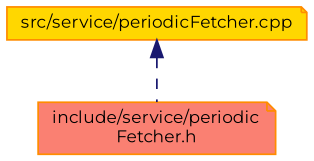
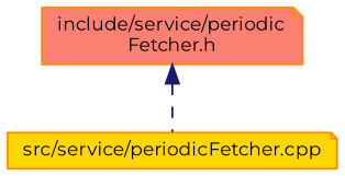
  digraph {
    fontname=Montserrat
    node [color=darkorange fontname=Montserrat fontsize=10 shape=note style=filled]
    n1 [fillcolor=salmon fontcolor=black height=0.2 label="include/service/periodic\lFetcher.h" width=0.4]
    n2 [fillcolor=gold height=0.2 label="src/service/periodicFetcher.cpp" width=0.4]
-   n2 -> n1 [color=midnightblue dir=back fontname=Montserrat fontsize=10 labelfontname=Helvetica labelfontsize=10 style=dashed]
+   n1 -> n2 [color=midnightblue dir=back fontname=Montserrat fontsize=10 labelfontname=Helvetica labelfontsize=10 style=dashed]
  }
